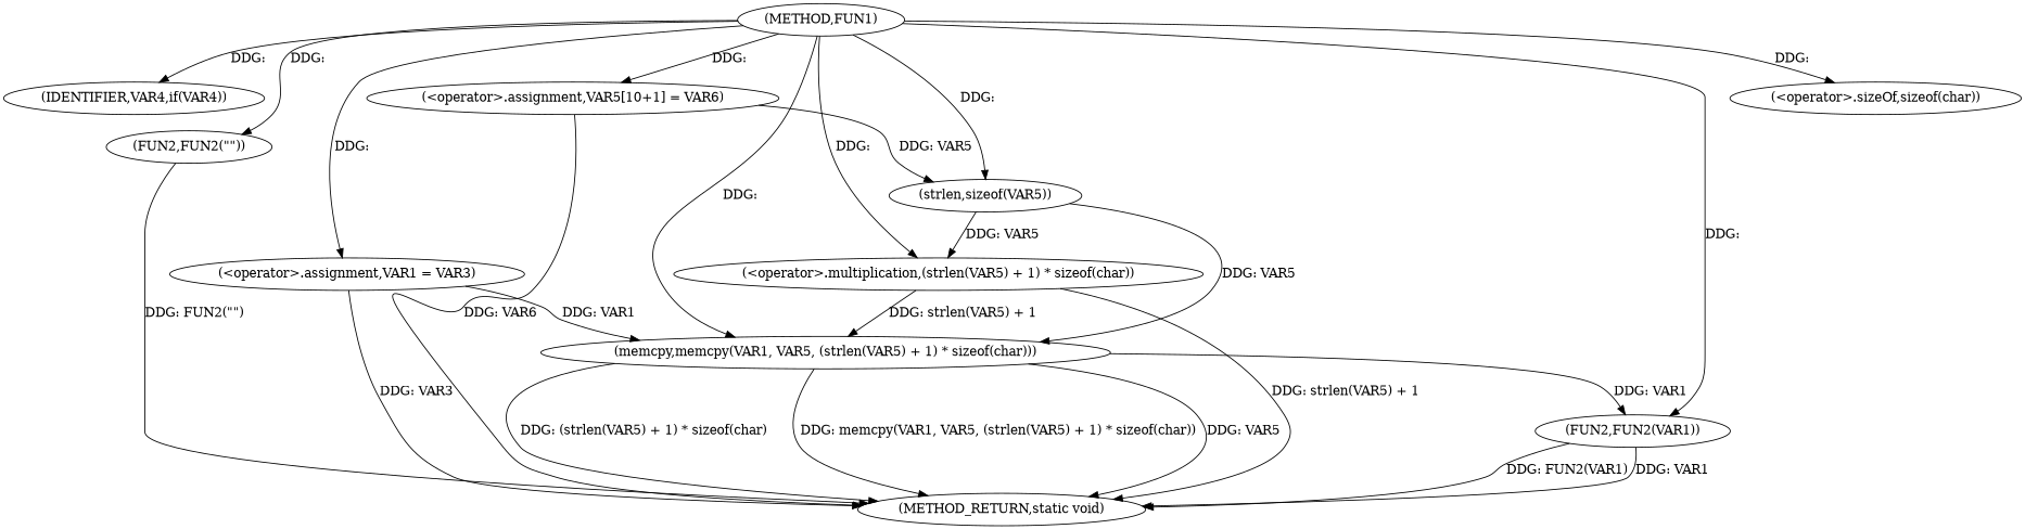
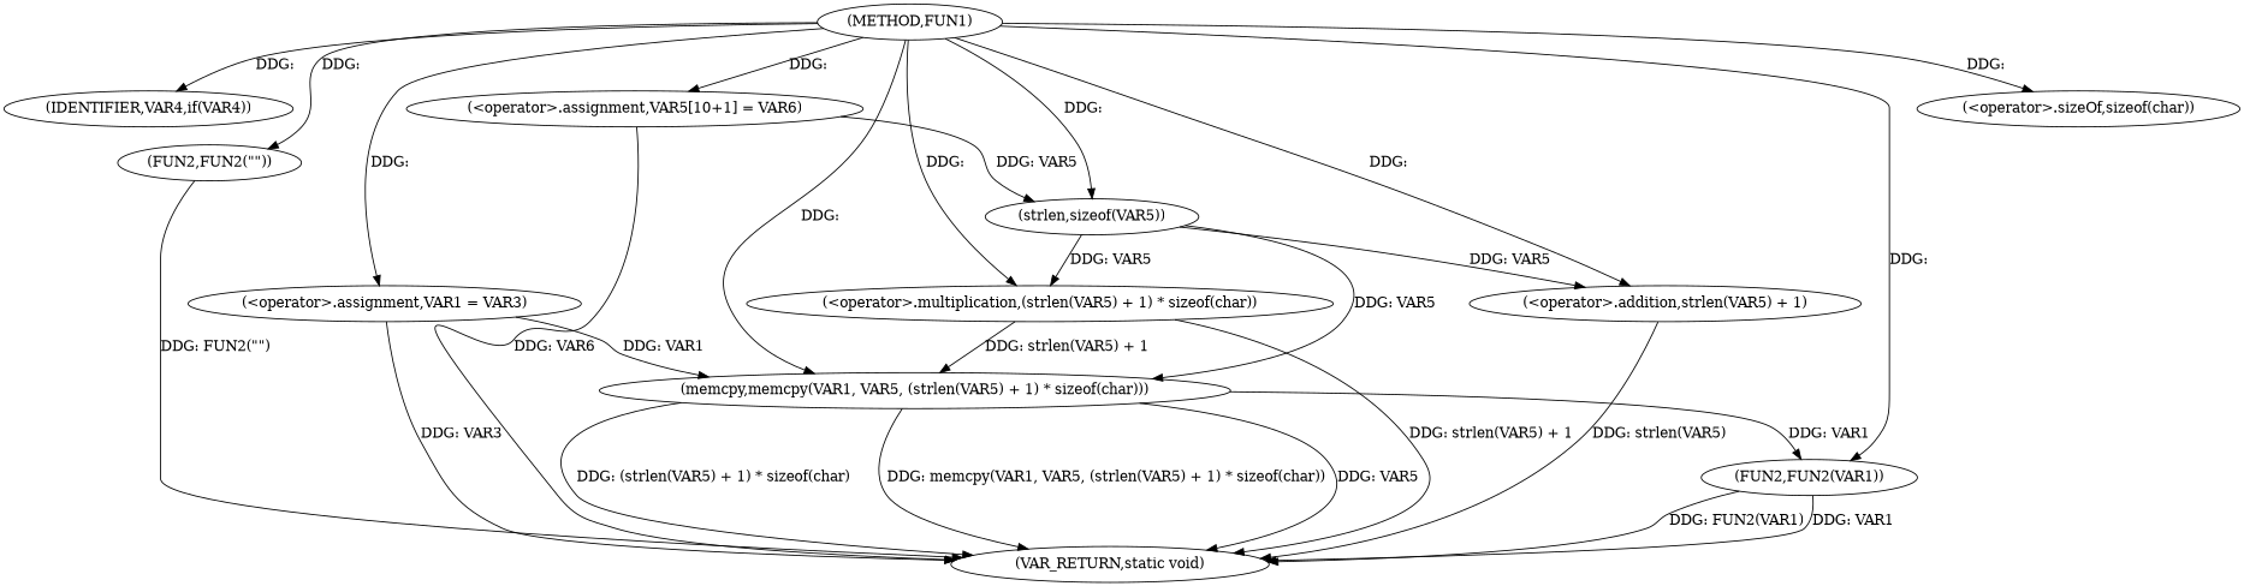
  digraph {
    n1 [label="(METHOD,FUN1)"]
    n2 [label="(IDENTIFIER,VAR4,if(VAR4))"]
    n3 [label="(FUN2,FUN2(\"\"))"]
    n4 [label="(<operator>.assignment,VAR1 = VAR3)"]
    n5 [label="(<operator>.assignment,VAR5[10+1] = VAR6)"]
    n6 [label="(memcpy,memcpy(VAR1, VAR5, (strlen(VAR5) + 1) * sizeof(char)))"]
    n7 [label="(<operator>.multiplication,(strlen(VAR5) + 1) * sizeof(char))"]
+   n8 [label="(<operator>.addition,strlen(VAR5) + 1)"]
    n9 [label="(strlen,sizeof(VAR5))"]
    n10 [label="(<operator>.sizeOf,sizeof(char))"]
    n11 [label="(FUN2,FUN2(VAR1))"]
-   n12 [label="(METHOD_RETURN,static void)"]
+   n12 [label="(VAR_RETURN,static void)"]
    n1 -> n2 [label="DDG: "]
    n1 -> n3 [label="DDG: "]
    n1 -> n4 [label="DDG: "]
    n1 -> n5 [label="DDG: "]
    n1 -> n6 [label="DDG: "]
    n1 -> n7 [label="DDG: "]
+   n1 -> n8 [label="DDG: "]
    n1 -> n9 [label="DDG: "]
    n1 -> n10 [label="DDG: "]
    n1 -> n11 [label="DDG: "]
    n3 -> n12 [label="DDG: FUN2(\"\")"]
    n4 -> n6 [label="DDG: VAR1"]
    n4 -> n12 [label="DDG: VAR3"]
    n5 -> n9 [label="DDG: VAR5"]
    n5 -> n12 [label="DDG: VAR6"]
    n6 -> n11 [label="DDG: VAR1"]
    n6 -> n12 [label="DDG: (strlen(VAR5) + 1) * sizeof(char)"]
    n6 -> n12 [label="DDG: memcpy(VAR1, VAR5, (strlen(VAR5) + 1) * sizeof(char))"]
    n6 -> n12 [label="DDG: VAR5"]
    n7 -> n6 [label="DDG: strlen(VAR5) + 1"]
    n7 -> n12 [label="DDG: strlen(VAR5) + 1"]
+   n8 -> n12 [label="DDG: strlen(VAR5)"]
    n9 -> n6 [label="DDG: VAR5"]
    n9 -> n7 [label="DDG: VAR5"]
+   n9 -> n8 [label="DDG: VAR5"]
    n11 -> n12 [label="DDG: FUN2(VAR1)"]
    n11 -> n12 [label="DDG: VAR1"]
  }
